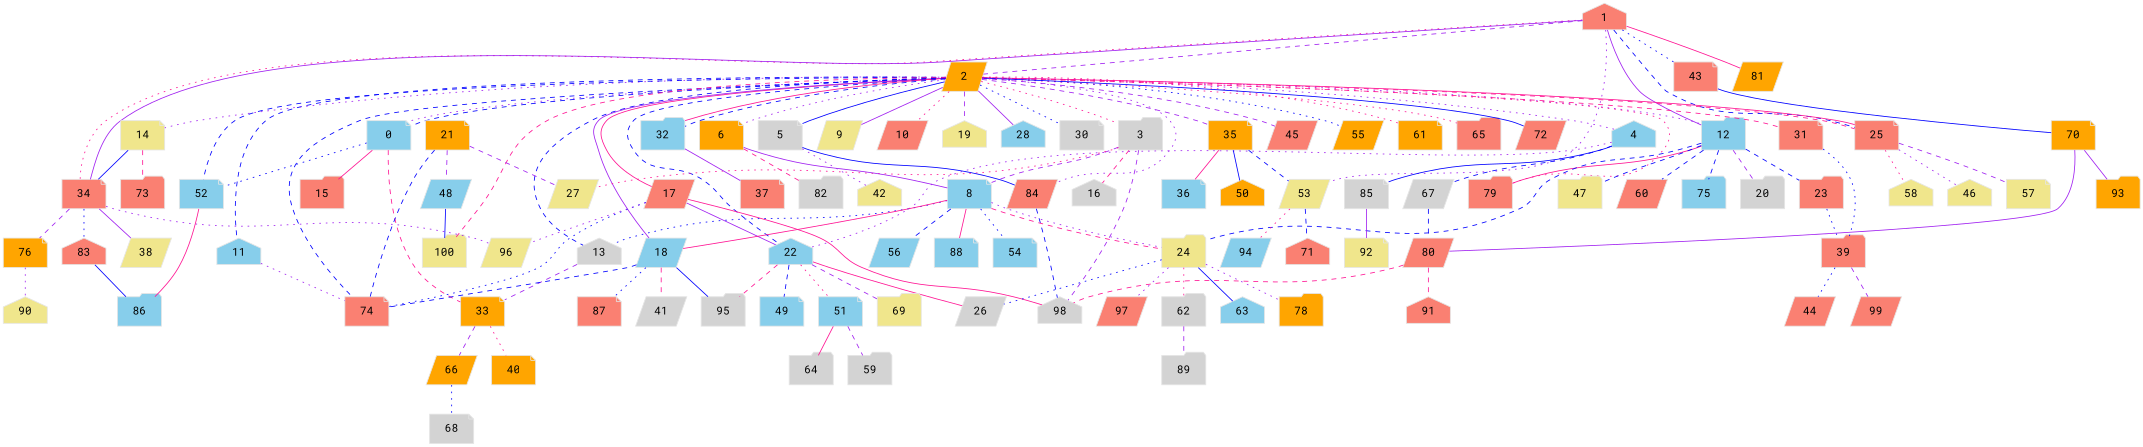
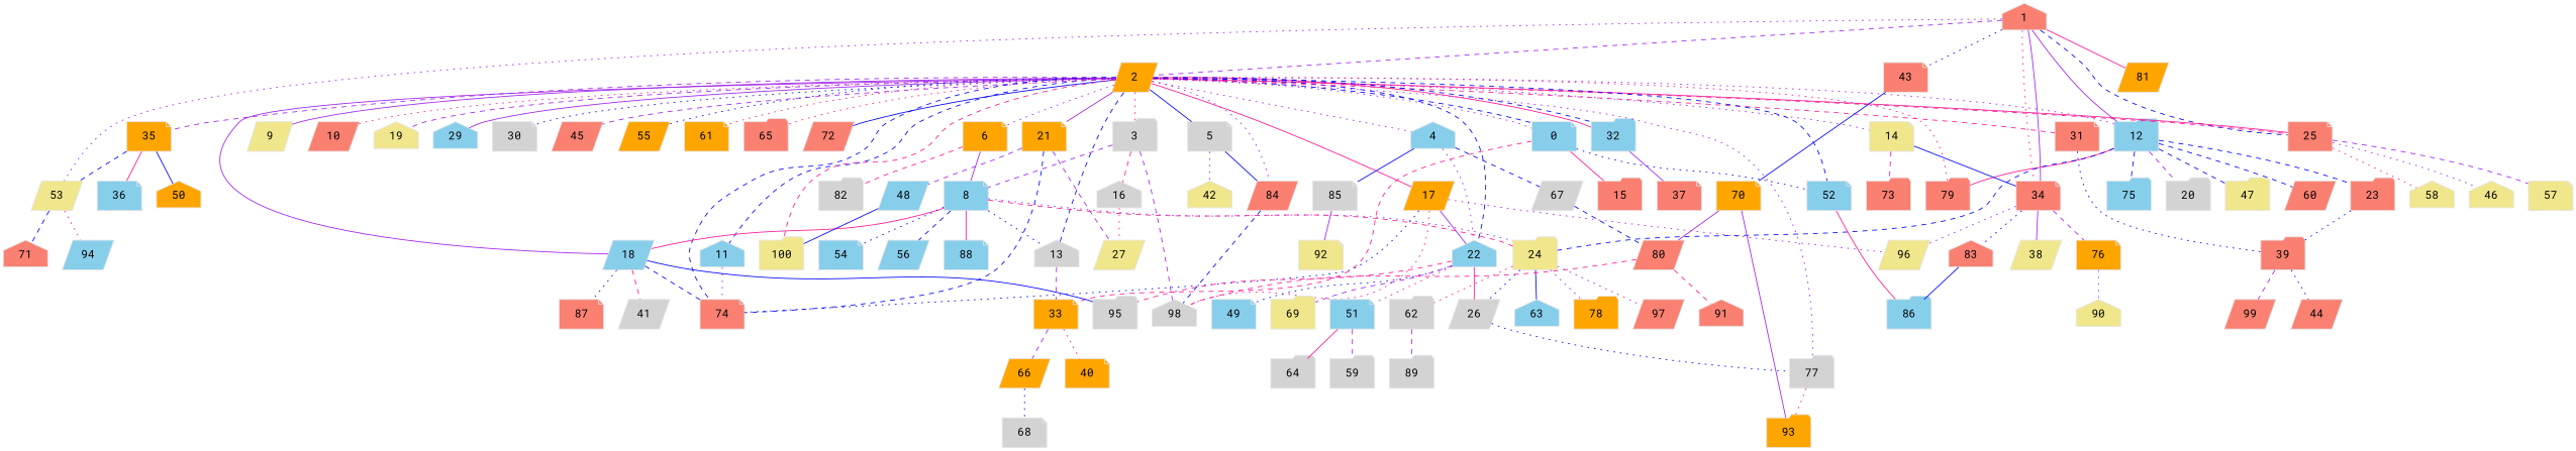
  graph {
    fontname="Roboto Mono"
    node [color=gray90 fillcolor=salmon fontname="Roboto Mono" shape=note style=filled]
    edge [color=purple fontname="Roboto Mono" style=dashed]
    1 [shape=house]
    2 [fillcolor=orange shape=parallelogram]
    12 [fillcolor=skyblue shape=folder]
    25
    34
    43
    53 [fillcolor=khaki shape=parallelogram]
    81 [fillcolor=orange shape=parallelogram]
    3 [fillcolor=lightgrey shape=folder]
    4 [fillcolor=skyblue shape=house]
    5 [fillcolor=lightgrey]
    6 [fillcolor=orange]
    n13 [fillcolor=skyblue label=0]
    9 [fillcolor=khaki shape=parallelogram]
    10 [shape=parallelogram]
    11 [fillcolor=skyblue shape=house]
    13 [fillcolor=lightgrey shape=house]
    14 [fillcolor=khaki]
-   17 [shape=parallelogram]
+   17 [fillcolor=orange shape=parallelogram]
    18 [fillcolor=skyblue shape=parallelogram]
    19 [fillcolor=khaki shape=house]
    21 [fillcolor=orange]
    22 [fillcolor=skyblue shape=house]
-   29 [fillcolor=skyblue shape=house label=28]
+   29 [fillcolor=skyblue shape=house]
    30 [fillcolor=lightgrey]
    31
    32 [fillcolor=skyblue shape=folder]
    35 [fillcolor=orange]
    45 [shape=parallelogram]
    52 [fillcolor=skyblue]
    55 [fillcolor=orange shape=parallelogram]
    61 [fillcolor=orange]
    65 [shape=folder]
    72 [shape=parallelogram]
    74
+   77 [fillcolor=lightgrey shape=folder]
    79 [shape=folder]
    84 [shape=parallelogram]
    100 [fillcolor=khaki shape=folder]
    24 [fillcolor=khaki shape=folder]
    20 [fillcolor=lightgrey shape=folder]
    23 [shape=folder]
    47 [fillcolor=khaki shape=folder]
    60 [shape=parallelogram]
    75 [fillcolor=skyblue shape=folder]
    46 [fillcolor=khaki shape=house]
    57 [fillcolor=khaki]
    58 [fillcolor=khaki shape=house]
    96 [fillcolor=khaki shape=parallelogram]
    38 [fillcolor=khaki shape=parallelogram]
    76 [fillcolor=orange]
    83 [shape=house]
    70 [fillcolor=orange]
    71 [shape=house]
    94 [fillcolor=skyblue shape=parallelogram]
    8 [fillcolor=skyblue]
    16 [fillcolor=lightgrey shape=house]
    27 [fillcolor=khaki shape=parallelogram]
    98 [fillcolor=lightgrey shape=house]
    67 [fillcolor=lightgrey shape=parallelogram]
    85 [fillcolor=lightgrey]
    42 [fillcolor=khaki shape=house]
    82 [fillcolor=lightgrey shape=folder]
    15 [shape=folder]
    33 [fillcolor=orange]
    73 [shape=folder]
    41 [fillcolor=lightgrey shape=parallelogram]
    87
    95 [fillcolor=lightgrey shape=folder]
    48 [fillcolor=skyblue shape=parallelogram]
    26 [fillcolor=lightgrey shape=parallelogram]
    49 [fillcolor=skyblue]
    51 [fillcolor=skyblue]
    69 [fillcolor=khaki shape=folder]
    39 [shape=folder]
    37
    36 [fillcolor=skyblue]
    50 [fillcolor=orange shape=house]
    86 [fillcolor=skyblue shape=folder]
    93 [fillcolor=orange shape=folder]
    54 [fillcolor=skyblue]
    56 [fillcolor=skyblue shape=parallelogram]
    88 [fillcolor=skyblue]
    80 [shape=parallelogram]
    92 [fillcolor=khaki]
    40 [fillcolor=orange]
    66 [fillcolor=orange shape=parallelogram]
    62 [fillcolor=lightgrey shape=folder]
    63 [fillcolor=skyblue shape=house]
    78 [fillcolor=orange shape=folder]
    97 [shape=parallelogram]
    59 [fillcolor=lightgrey shape=folder]
    64 [fillcolor=lightgrey shape=folder]
    44 [shape=parallelogram]
    99 [shape=parallelogram]
    89 [fillcolor=lightgrey shape=folder]
    68 [fillcolor=lightgrey]
    90 [fillcolor=khaki shape=house]
    91 [shape=house]
    1 -- 2
    1 -- 12 [style=solid]
    1 -- 25 [color=blue]
    1 -- 34 [color=deeppink style=dotted]
    1 -- 34 [style=solid]
    1 -- 43 [color=blue style=dotted]
    1 -- 53 [style=dotted]
    1 -- 81 [color=deeppink style=solid]
    2 -- 12 [style=dotted]
    2 -- 25 [color=deeppink]
    2 -- 25 [color=deeppink style=solid]
    2 -- 3 [color=deeppink style=dotted]
    2 -- 4 [style=dotted]
    2 -- 5 [color=blue style=solid]
    2 -- 6 [style=dotted]
    2 -- n13 [style=dotted]
    2 -- n13 [color=blue]
    2 -- 9 [style=solid]
    2 -- 10 [color=deeppink style=dotted]
    2 -- 11 [color=blue]
    2 -- 13 [color=blue]
    2 -- 14 [style=dotted]
    2 -- 17 [color=deeppink style=solid]
    2 -- 18 [style=solid]
    2 -- 19
+   2 -- 21 [style=solid]
    2 -- 22 [color=blue]
    2 -- 29 [style=solid]
    2 -- 30 [color=blue style=dotted]
    2 -- 31 [color=deeppink]
    2 -- 32 [color=deeppink style=solid]
    2 -- 32 [color=blue]
    2 -- 35
    2 -- 45
    2 -- 52 [color=blue]
    2 -- 55 [color=blue style=dotted]
    2 -- 61 [color=deeppink style=dotted]
    2 -- 65 [color=deeppink style=dotted]
    2 -- 72 [color=blue style=solid]
    2 -- 74 [color=blue]
+   2 -- 77 [style=dotted]
    2 -- 79 [color=deeppink style=dotted]
    2 -- 84 [style=dotted]
    2 -- 100 [color=deeppink]
    12 -- 79 [color=deeppink style=solid]
    12 -- 24 [color=blue]
    12 -- 20
    12 -- 23 [color=blue]
    12 -- 47 [color=blue]
    12 -- 60 [color=blue]
    12 -- 75 [color=blue]
    25 -- 46 [style=dotted]
    25 -- 57
    25 -- 58 [color=deeppink style=dotted]
    34 -- 96 [style=dotted]
    34 -- 38 [style=solid]
    34 -- 76
    34 -- 83 [color=blue style=dotted]
    43 -- 70 [color=blue style=solid]
    53 -- 71 [color=blue]
    53 -- 94 [color=deeppink style=dotted]
    3 -- 8
    3 -- 16 [color=deeppink]
-   3 -- 27 [color=deeppink style=dotted]
+   16 -- 27 [color=deeppink style=dotted]
    3 -- 98
    4 -- 22 [style=dotted]
    4 -- 67 [color=blue]
    4 -- 85 [color=blue style=solid]
    5 -- 84 [color=blue style=solid]
    5 -- 42 [style=dotted]
    6 -- 8 [style=solid]
    6 -- 82 [color=deeppink]
    n13 -- 52 [color=blue style=dotted]
    n13 -- 15 [color=deeppink style=solid]
    n13 -- 33 [color=deeppink]
    11 -- 74 [style=dotted]
    13 -- 33
    14 -- 34 [color=blue style=solid]
    14 -- 73 [color=deeppink]
    17 -- 22 [style=solid]
    17 -- 74 [color=blue style=dotted]
    17 -- 96 [style=dotted]
-   17 -- 98 [color=deeppink style=solid]
+   17 -- 98 [color=deeppink style=dotted]
    18 -- 74 [color=blue]
    18 -- 41 [color=deeppink]
    18 -- 87 [color=blue style=dotted]
    18 -- 95 [color=blue style=solid]
    21 -- 74 [color=blue]
    21 -- 27
    21 -- 48
    22 -- 95 [color=deeppink]
    22 -- 26 [color=deeppink style=solid]
-   22 -- 49 [color=blue]
+   22 -- 49 [color=blue style=dotted]
    22 -- 51 [color=deeppink style=dotted]
    22 -- 69
    31 -- 39 [color=blue style=dotted]
    32 -- 37 [style=solid]
    35 -- 53 [color=blue]
    35 -- 36 [color=deeppink style=solid]
    35 -- 50 [color=blue style=solid]
    52 -- 86 [color=deeppink style=solid]
+   77 -- 93 [color=deeppink style=dotted]
    84 -- 98 [color=blue]
    24 -- 26 [color=blue style=dotted]
    24 -- 62 [color=deeppink style=dotted]
    24 -- 63 [color=blue style=solid]
    24 -- 78 [style=dotted]
    24 -- 97 [style=dotted]
    23 -- 39 [color=blue style=dotted]
    76 -- 90 [style=dotted]
    83 -- 86 [color=blue style=solid]
    70 -- 93 [style=solid]
    70 -- 80 [style=solid]
    8 -- 13 [color=blue style=dotted]
    8 -- 18 [color=deeppink style=solid]
    8 -- 24 [color=deeppink]
    8 -- 24 [style=dotted]
    8 -- 54 [color=blue style=dotted]
    8 -- 56 [color=blue]
    8 -- 88 [color=deeppink style=solid]
    67 -- 80 [color=blue]
    85 -- 92 [style=solid]
    33 -- 40 [color=deeppink style=dotted]
    33 -- 66
    48 -- 100 [color=blue style=solid]
+   26 -- 77 [color=blue style=dotted]
    51 -- 59
    51 -- 64 [color=deeppink style=solid]
    39 -- 44 [color=blue style=dotted]
    39 -- 99
    80 -- 98 [color=deeppink]
    80 -- 91 [color=deeppink]
    66 -- 68 [color=blue style=dotted]
    62 -- 89
  }
